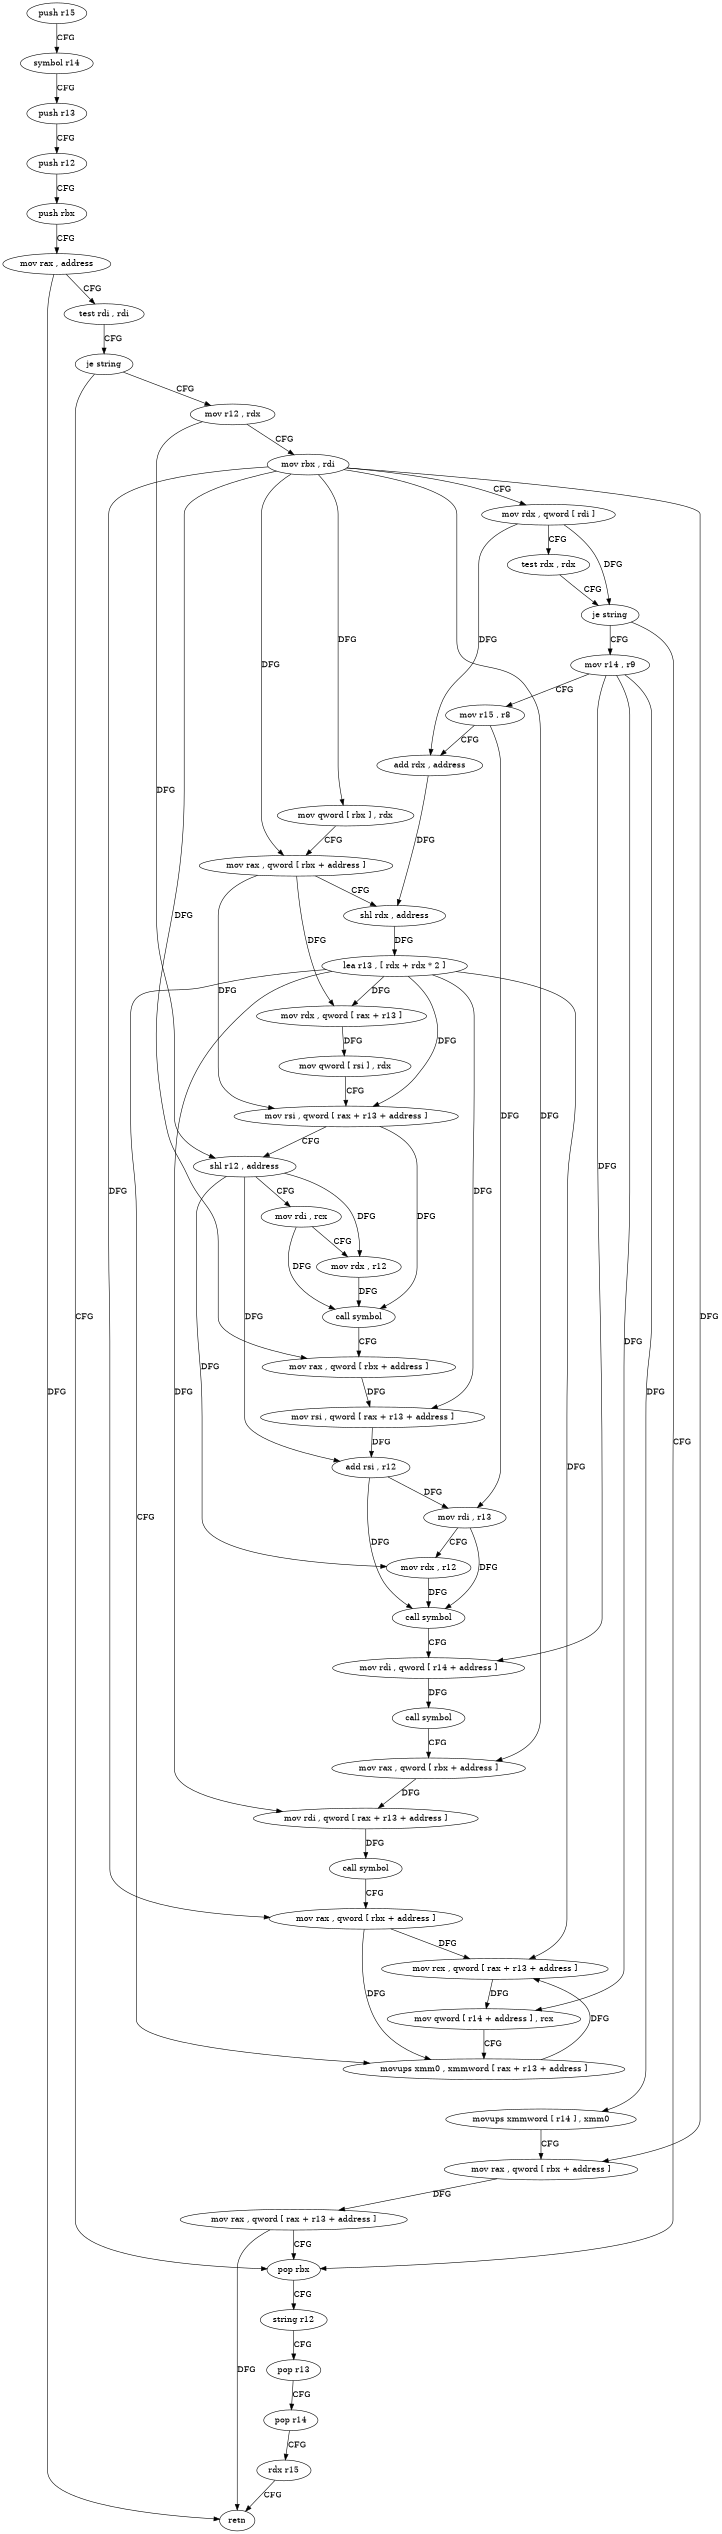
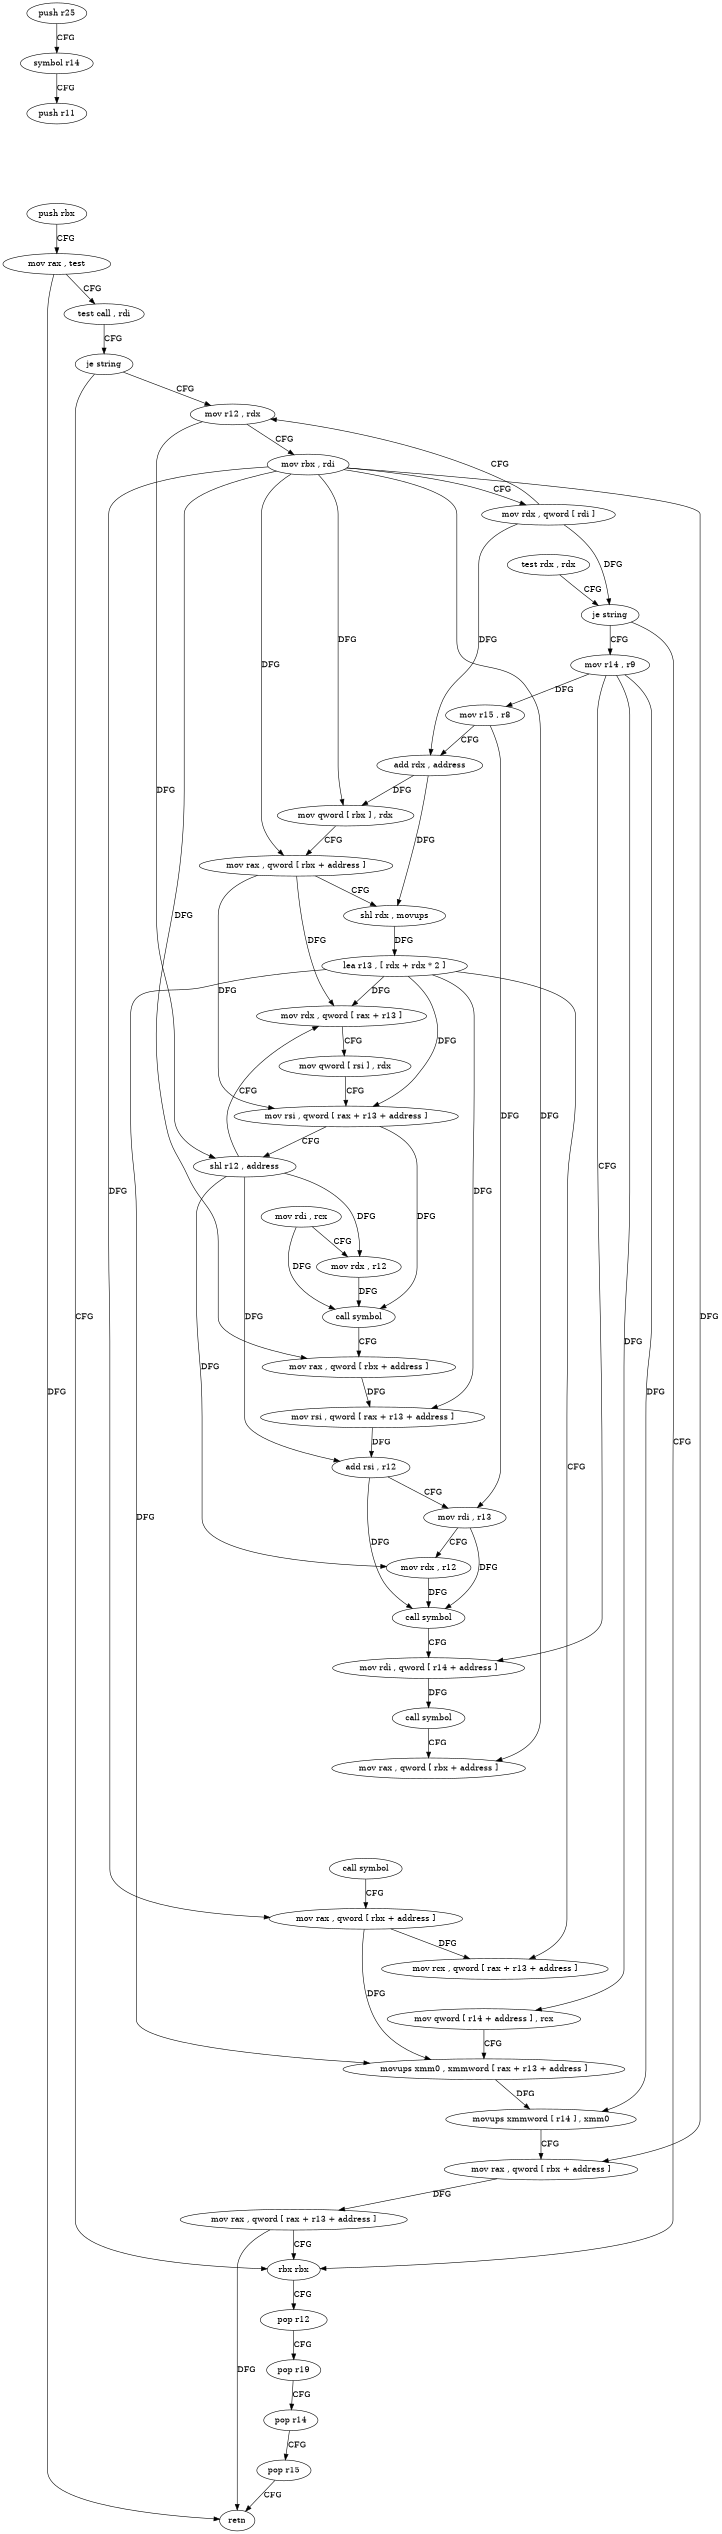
  digraph {
-   n1 [label="push r15"]
+   n1 [label="push r25"]
    n2 [label="symbol r14"]
-   n3 [label="push r13"]
-   n4 [label="push r12"]
+   n3 [label="push r11"]
    n5 [label="push rbx"]
-   n6 [label="mov rax , address"]
-   n7 [label="test rdi , rdi"]
+   n6 [label="mov rax , test"]
+   n7 [label="test call , rdi"]
    n8 [label=retn]
    n9 [label="je string"]
-   n10 [label="pop rbx"]
+   n10 [label="rbx rbx"]
    n11 [label="mov r12 , rdx"]
-   n12 [label="string r12"]
+   n12 [label="pop r12"]
    n13 [label="mov rbx , rdi"]
    n14 [label="shl r12 , address"]
-   n15 [label="pop r13"]
+   n15 [label="pop r19"]
    n16 [label="mov rdx , qword [ rdi ]"]
    n17 [label="mov qword [ rbx ] , rdx"]
    n18 [label="mov rax , qword [ rbx + address ]"]
    n19 [label="mov rax , qword [ rbx + address ]"]
    n20 [label="mov rax , qword [ rbx + address ]"]
    n21 [label="mov rax , qword [ rbx + address ]"]
    n22 [label="mov rax , qword [ rbx + address ]"]
    n23 [label="mov rdi , rcx"]
    n24 [label="mov rdx , r12"]
    n25 [label="add rsi , r12"]
    n26 [label="mov rdx , r12"]
    n27 [label="pop r14"]
-   n28 [label="rdx r15"]
+   n28 [label="pop r15"]
    n29 [label="test rdx , rdx"]
    n30 [label="je string"]
    n31 [label="add rdx , address"]
-   n32 [label="shl rdx , address"]
+   n32 [label="shl rdx , movups"]
    n33 [label="mov rdx , qword [ rax + r13 ]"]
    n34 [label="mov rsi , qword [ rax + r13 + address ]"]
    n35 [label="mov rsi , qword [ rax + r13 + address ]"]
-   n36 [label="mov rdi , qword [ rax + r13 + address ]"]
    n37 [label="mov rcx , qword [ rax + r13 + address ]"]
    n38 [label="movups xmm0 , xmmword [ rax + r13 + address ]"]
    n39 [label="mov rax , qword [ rax + r13 + address ]"]
    n40 [label="mov r14 , r9"]
    n41 [label="mov r15 , r8"]
    n42 [label="mov rdi , qword [ r14 + address ]"]
    n43 [label="mov qword [ r14 + address ] , rcx"]
    n44 [label="movups xmmword [ r14 ] , xmm0"]
    n45 [label="mov rdi , r13"]
    n46 [label="call symbol"]
    n47 [label="call symbol"]
    n48 [label="lea r13 , [ rdx + rdx * 2 ]"]
    n49 [label="mov qword [ rsi ] , rdx"]
    n50 [label="call symbol"]
    n51 [label="call symbol"]
    n1 -> n2 [label=CFG]
    n2 -> n3 [label=CFG]
-   n3 -> n4 [label=CFG]
-   n4 -> n5 [label=CFG]
    n5 -> n6 [label=CFG]
    n6 -> n7 [label=CFG]
    n6 -> n8 [label=DFG]
    n7 -> n9 [label=CFG]
    n9 -> n10 [label=CFG]
    n9 -> n11 [label=CFG]
    n10 -> n12 [label=CFG]
    n11 -> n13 [label=CFG]
    n11 -> n14 [label=DFG]
    n12 -> n15 [label=CFG]
    n13 -> n16 [label=CFG]
    n13 -> n17 [label=DFG]
    n13 -> n18 [label=DFG]
    n13 -> n19 [label=DFG]
    n13 -> n20 [label=DFG]
    n13 -> n21 [label=DFG]
    n13 -> n22 [label=DFG]
-   n14 -> n23 [label=CFG]
+   n14 -> n33 [label=CFG]
    n14 -> n24 [label=DFG]
    n14 -> n25 [label=DFG]
    n14 -> n26 [label=DFG]
    n15 -> n27 [label=CFG]
-   n16 -> n29 [label=CFG]
+   n16 -> n11 [label=CFG]
    n16 -> n30 [label=DFG]
    n16 -> n31 [label=DFG]
    n17 -> n18 [label=CFG]
    n18 -> n32 [label=CFG]
    n18 -> n33 [label=DFG]
    n18 -> n34 [label=DFG]
    n19 -> n35 [label=DFG]
-   n20 -> n36 [label=DFG]
    n21 -> n37 [label=DFG]
    n21 -> n38 [label=DFG]
    n22 -> n39 [label=DFG]
    n23 -> n24 [label=CFG]
    n23 -> n50 [label=DFG]
    n24 -> n50 [label=DFG]
-   n25 -> n45 [label=DFG]
+   n25 -> n45 [label=CFG]
    n25 -> n47 [label=DFG]
    n26 -> n47 [label=DFG]
    n27 -> n28 [label=CFG]
    n28 -> n8 [label=CFG]
    n29 -> n30 [label=CFG]
    n30 -> n10 [label=CFG]
    n30 -> n40 [label=CFG]
+   n31 -> n17 [label=DFG]
    n31 -> n32 [label=DFG]
    n32 -> n48 [label=DFG]
-   n33 -> n49 [label=DFG]
+   n33 -> n49 [label=CFG]
    n34 -> n14 [label=CFG]
    n34 -> n50 [label=DFG]
    n35 -> n25 [label=DFG]
-   n36 -> n51 [label=DFG]
-   n37 -> n43 [label=DFG]
-   n38 -> n37 [label=DFG]
+   n38 -> n44 [label=DFG]
    n39 -> n8 [label=DFG]
    n39 -> n10 [label=CFG]
-   n40 -> n41 [label=CFG]
-   n40 -> n42 [label=DFG]
+   n40 -> n41 [label=DFG]
+   n40 -> n42 [label=CFG]
    n40 -> n43 [label=DFG]
    n40 -> n44 [label=DFG]
    n41 -> n31 [label=CFG]
    n41 -> n45 [label=DFG]
    n42 -> n46 [label=DFG]
    n43 -> n38 [label=CFG]
    n44 -> n22 [label=CFG]
    n45 -> n26 [label=CFG]
    n45 -> n47 [label=DFG]
    n46 -> n20 [label=CFG]
    n47 -> n42 [label=CFG]
    n48 -> n33 [label=DFG]
    n48 -> n34 [label=DFG]
    n48 -> n35 [label=DFG]
-   n48 -> n36 [label=DFG]
-   n48 -> n37 [label=DFG]
-   n48 -> n38 [label=CFG]
+   n48 -> n37 [label=CFG]
+   n48 -> n38 [label=DFG]
    n49 -> n34 [label=CFG]
    n50 -> n19 [label=CFG]
    n51 -> n21 [label=CFG]
  }
